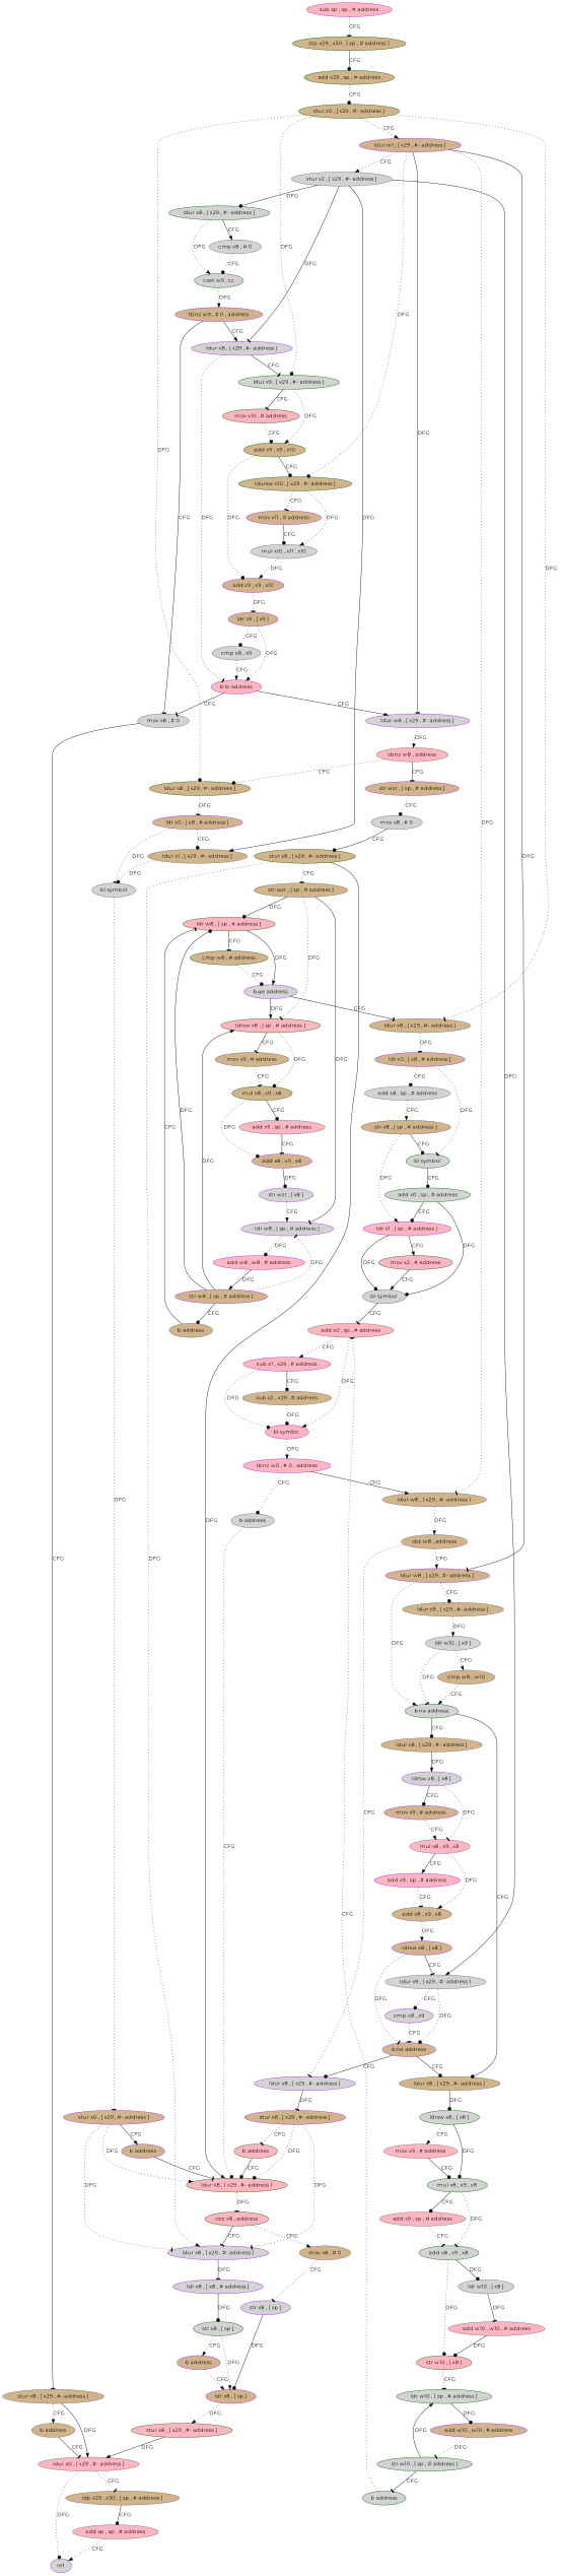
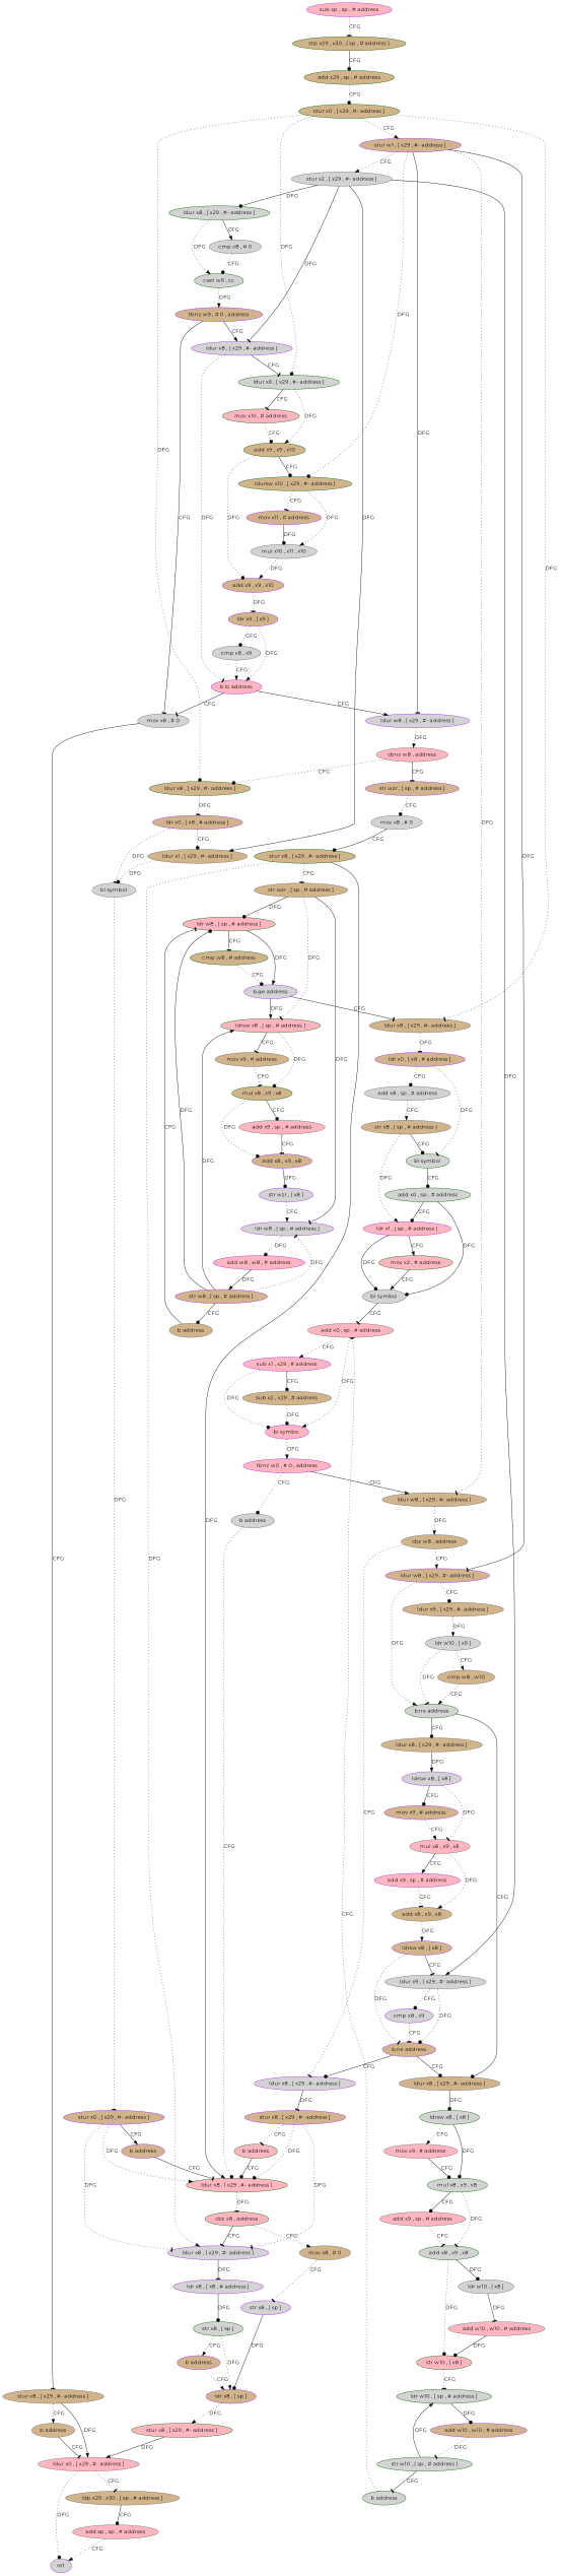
  digraph {
    fontname=Montserrat
    node [color=purple fillcolor=tan fontname=Montserrat style=filled]
    edge [arrowhead=dot fontname=Montserrat style=dotted]
    n1 [fillcolor=lightpink label="sub sp , sp , # address"]
    n2 [color=darkgreen label="stp x29 , x30 , [ sp , # address ]"]
    n3 [color=darkgreen label="add x29 , sp , # address"]
    n4 [color=darkgreen label="stur x0 , [ x29 , #- address ]"]
    n5 [label="stur w1 , [ x29 , #- address ]"]
    n6 [color=darkgreen fillcolor=lightgrey label="ldur x9 , [ x29 , #- address ]"]
    n7 [color=darkgreen label="ldur x8 , [ x29 , #- address ]"]
    n8 [color=gray40 label="ldur x8 , [ x29 , #- address ]"]
    n9 [color=gray40 fillcolor=lightgrey label="stur x2 , [ x29 , #- address ]"]
    n10 [color=darkgreen label="ldursw x10 , [ x29 , #- address ]"]
    n11 [fillcolor=lightgrey label="ldur w8 , [ x29 , #- address ]"]
    n12 [color=gray40 label="ldur w8 , [ x29 , #- address ]"]
    n13 [label="ldur w8 , [ x29 , #- address ]"]
    n14 [color=darkgreen fillcolor=lightpink label="mov x10 , # address"]
    n15 [color=darkgreen label="add x9 , x9 , x10"]
    n16 [label="ldr x0 , [ x8 , # address ]"]
    n17 [label="ldr x0 , [ x8 , # address ]"]
    n18 [color=darkgreen fillcolor=lightgrey label="ldur x8 , [ x29 , #- address ]"]
    n19 [fillcolor=lightgrey label="ldur x8 , [ x29 , #- address ]"]
    n20 [color=gray40 label="ldur x1 , [ x29 , #- address ]"]
    n21 [color=gray40 fillcolor=lightgrey label="ldur x9 , [ x29 , #- address ]"]
    n22 [label="mov x11 , # address"]
    n23 [color=gray40 fillcolor=lightgrey label="mul x10 , x11 , x10"]
    n24 [color=gray40 fillcolor=lightpink label="cbnz w8 , address"]
    n25 [color=gray40 label="cbz w8 , address"]
    n26 [color=gray40 label="ldur x9 , [ x29 , #- address ]"]
    n27 [color=darkgreen fillcolor=lightgrey label="b.ne address"]
    n28 [color=gray40 fillcolor=lightgrey label="cmp x8 , # 0"]
    n29 [color=darkgreen fillcolor=lightgrey label="cset w9 , cc"]
    n30 [fillcolor=lightpink label="b.lo address"]
    n31 [color=gray40 fillcolor=lightgrey label="bl symbol"]
    n32 [label="b.ne address"]
    n33 [fillcolor=lightgrey label="cmp x8 , x9"]
    n34 [label="tbnz w9 , # 0 , address"]
    n35 [color=gray40 fillcolor=lightgrey label="mov x8 , # 0"]
    n36 [color=gray40 label="stur x8 , [ x29 , #- address ]"]
    n37 [color=gray40 label="b address"]
    n38 [color=gray40 fillcolor=lightpink label="ldur x0 , [ x29 , #- address ]"]
    n39 [color=gray40 label="ldp x29 , x30 , [ sp , # address ]"]
    n40 [fillcolor=lightgrey label=ret]
    n41 [color=gray40 fillcolor=lightpink label="add sp , sp , # address"]
    n42 [label="add x9 , x9 , x10"]
    n43 [label="ldr x9 , [ x9 ]"]
    n44 [color=gray40 fillcolor=lightgrey label="cmp x8 , x9"]
    n45 [label="str wzr , [ sp , # address ]"]
    n46 [color=gray40 fillcolor=lightgrey label="mov x8 , # 0"]
    n47 [color=darkgreen label="stur x8 , [ x29 , #- address ]"]
    n48 [color=gray40 label="str wzr , [ sp , # address ]"]
    n49 [color=darkgreen fillcolor=lightpink label="ldur x8 , [ x29 , #- address ]"]
    n50 [fillcolor=lightgrey label="ldur x8 , [ x29 , #- address ]"]
    n51 [color=darkgreen fillcolor=lightpink label="ldr w8 , [ sp , # address ]"]
    n52 [color=darkgreen fillcolor=lightpink label="ldrsw x8 , [ sp , # address ]"]
    n53 [fillcolor=lightgrey label="ldr w8 , [ sp , # address ]"]
    n54 [color=darkgreen fillcolor=lightpink label="cbz x8 , address"]
    n55 [fillcolor=lightgrey label="ldr x8 , [ x8 , # address ]"]
    n56 [color=darkgreen label="cmp w8 , # address"]
    n57 [fillcolor=lightgrey label="b.ge address"]
    n58 [color=gray40 label="mov x9 , # address"]
    n59 [color=darkgreen label="mul x8 , x9 , x8"]
    n60 [fillcolor=lightpink label="add w8 , w8 , # address"]
    n61 [label="stur x0 , [ x29 , #- address ]"]
    n62 [label="b address"]
    n63 [color=gray40 label="mov x8 , # 0"]
    n64 [color=gray40 fillcolor=lightgrey label="add x8 , sp , # address"]
    n65 [color=darkgreen fillcolor=lightgrey label="bl symbol"]
    n66 [color=gray40 label="str x8 , [ sp , # address ]"]
    n67 [color=darkgreen fillcolor=lightgrey label="add x0 , sp , # address"]
    n68 [fillcolor=lightpink label="ldr x1 , [ sp , # address ]"]
    n69 [color=gray40 fillcolor=lightgrey label="bl symbol"]
    n70 [color=darkgreen fillcolor=lightpink label="mov x2 , # address"]
    n71 [color=gray40 fillcolor=lightpink label="add x0 , sp , # address"]
    n72 [fillcolor=lightpink label="sub x1 , x29 , # address"]
    n73 [fillcolor=lightpink label="bl symbol"]
    n74 [color=gray40 label="sub x2 , x29 , # address"]
    n75 [fillcolor=lightpink label="tbnz w0 , # 0 , address"]
    n76 [color=gray40 fillcolor=lightpink label="add x9 , sp , # address"]
    n77 [label="add x8 , x9 , x8"]
    n78 [fillcolor=lightgrey label="str wzr , [ x8 ]"]
    n79 [label="str w8 , [ sp , # address ]"]
    n80 [color=gray40 label="b address"]
    n81 [fillcolor=lightgrey label="str x8 , [ sp ]"]
    n82 [label="ldr x8 , [ sp ]"]
    n83 [color=darkgreen fillcolor=lightgrey label="str x8 , [ sp ]"]
    n84 [fillcolor=lightgrey label="ldur x8 , [ x29 , #- address ]"]
    n85 [label="stur x8 , [ x29 , #- address ]"]
    n86 [color=darkgreen fillcolor=lightpink label="b address"]
    n87 [color=gray40 fillcolor=lightgrey label="ldr w10 , [ x9 ]"]
    n88 [color=gray40 label="ldur x8 , [ x29 , #- address ]"]
    n89 [color=gray40 label="ldur x8 , [ x29 , #- address ]"]
    n90 [color=gray40 fillcolor=lightgrey label="b address"]
    n91 [color=darkgreen fillcolor=lightpink label="stur x8 , [ x29 , #- address ]"]
    n92 [label="b address"]
    n93 [color=gray40 label="cmp w8 , w10"]
    n94 [color=darkgreen fillcolor=lightgrey label="ldrsw x8 , [ x8 ]"]
    n95 [fillcolor=lightgrey label="ldrsw x8 , [ x8 ]"]
    n96 [color=gray40 fillcolor=lightpink label="mov x9 , # address"]
    n97 [color=darkgreen fillcolor=lightgrey label="mul x8 , x9 , x8"]
    n98 [label="mov x9 , # address"]
    n99 [color=gray40 fillcolor=lightpink label="mul x8 , x9 , x8"]
    n100 [color=gray40 fillcolor=lightpink label="add x9 , sp , # address"]
    n101 [color=darkgreen fillcolor=lightgrey label="add x8 , x9 , x8"]
    n102 [color=gray40 fillcolor=lightgrey label="ldr w10 , [ x8 ]"]
    n103 [color=darkgreen fillcolor=lightpink label="str w10 , [ x8 ]"]
    n104 [color=gray40 fillcolor=lightpink label="add w10 , w10 , # address"]
    n105 [color=darkgreen fillcolor=lightgrey label="ldr w10 , [ sp , # address ]"]
    n106 [label="add w10 , w10 , # address"]
    n107 [color=darkgreen fillcolor=lightgrey label="str w10 , [ sp , # address ]"]
    n108 [color=darkgreen fillcolor=lightgrey label="b address"]
    n109 [fillcolor=lightpink label="add x9 , sp , # address"]
    n110 [color=gray40 label="add x8 , x9 , x8"]
    n111 [label="ldrsw x8 , [ x8 ]"]
    n1 -> n2 [arrowhead=tee label=CFG]
    n2 -> n3 [label=CFG style=solid]
    n3 -> n4 [label=CFG]
    n4 -> n5 [arrowhead=normal label=CFG]
    n4 -> n6 [label=DFG]
    n4 -> n7 [label=DFG]
    n4 -> n8 [arrowhead=tee label=DFG]
    n5 -> n9 [arrowhead=normal label=CFG]
    n5 -> n10 [label=DFG]
    n5 -> n11 [arrowhead=tee label=DFG style=solid]
    n5 -> n12 [arrowhead=tee label=DFG]
    n5 -> n13 [arrowhead=tee label=DFG style=solid]
    n6 -> n14 [arrowhead=tee label=CFG style=solid]
    n6 -> n15 [arrowhead=normal label=DFG]
    n7 -> n16 [arrowhead=tee label=DFG]
    n8 -> n17 [arrowhead=tee label=DFG]
    n9 -> n18 [label=DFG style=solid]
    n9 -> n19 [arrowhead=tee label=DFG style=solid]
    n9 -> n20 [arrowhead=normal label=DFG style=solid]
    n9 -> n21 [arrowhead=normal label=DFG style=solid]
    n10 -> n22 [arrowhead=tee label=CFG]
    n10 -> n23 [arrowhead=normal label=DFG]
    n11 -> n24 [arrowhead=normal label=DFG]
    n12 -> n25 [arrowhead=normal label=DFG]
    n13 -> n26 [label=CFG]
    n13 -> n27 [arrowhead=normal label=DFG]
    n14 -> n15 [label=CFG]
    n15 -> n10 [label=CFG style=solid]
    n15 -> n42 [label=DFG]
    n16 -> n20 [label=CFG]
    n16 -> n31 [arrowhead=tee label=DFG]
    n17 -> n64 [label=CFG]
    n17 -> n65 [arrowhead=tee label=DFG]
    n18 -> n28 [arrowhead=normal label=CFG style=solid]
    n18 -> n29 [arrowhead=normal label=DFG]
    n19 -> n6 [arrowhead=tee label=CFG style=solid]
    n19 -> n30 [arrowhead=tee label=DFG]
    n20 -> n31 [label=DFG]
    n21 -> n32 [label=DFG]
    n21 -> n33 [label=CFG]
-   n22 -> n23 [label=CFG style=solid]
+   n22 -> n23 [label=DFG style=solid]
    n23 -> n42 [arrowhead=normal label=DFG]
    n24 -> n7 [label=CFG]
    n24 -> n45 [arrowhead=tee label=CFG style=solid]
    n25 -> n13 [arrowhead=normal label=CFG]
    n25 -> n84 [arrowhead=tee label=CFG]
    n26 -> n87 [arrowhead=normal label=DFG]
    n27 -> n88 [label=CFG style=solid]
    n27 -> n89 [label=CFG style=solid]
    n28 -> n29 [label=CFG]
    n29 -> n34 [arrowhead=normal label=DFG]
    n30 -> n11 [arrowhead=normal label=CFG style=solid]
    n30 -> n35 [arrowhead=tee label=CFG style=solid]
    n31 -> n61 [arrowhead=tee label=DFG]
    n32 -> n84 [label=CFG style=solid]
    n32 -> n88 [label=CFG style=solid]
    n33 -> n32 [arrowhead=tee label=CFG]
    n34 -> n19 [arrowhead=normal label=CFG style=solid]
    n34 -> n35 [arrowhead=tee label=CFG style=solid]
    n35 -> n36 [arrowhead=tee label=CFG style=solid]
    n36 -> n37 [arrowhead=normal label=CFG]
    n36 -> n38 [arrowhead=normal label=DFG style=solid]
    n37 -> n38 [arrowhead=tee label=CFG style=solid]
    n38 -> n39 [arrowhead=tee label=CFG]
    n38 -> n40 [label=DFG]
    n39 -> n41 [label=CFG style=solid]
    n41 -> n40 [arrowhead=normal label=CFG]
    n42 -> n43 [arrowhead=tee label=DFG]
    n43 -> n30 [arrowhead=normal label=DFG]
    n43 -> n44 [label=CFG]
    n44 -> n30 [arrowhead=normal label=CFG]
    n45 -> n46 [label=CFG]
    n46 -> n47 [label=CFG style=solid]
    n47 -> n48 [arrowhead=tee label=CFG]
    n47 -> n49 [arrowhead=normal label=DFG style=solid]
    n47 -> n50 [arrowhead=normal label=DFG]
    n48 -> n51 [label=DFG style=solid]
    n48 -> n52 [arrowhead=tee label=DFG]
    n48 -> n53 [arrowhead=tee label=DFG style=solid]
    n49 -> n54 [arrowhead=tee label=DFG]
    n50 -> n55 [arrowhead=tee label=DFG style=solid]
    n51 -> n56 [arrowhead=tee label=CFG style=solid]
    n51 -> n57 [arrowhead=normal label=DFG style=solid]
    n52 -> n58 [arrowhead=tee label=CFG style=solid]
    n52 -> n59 [label=DFG]
    n53 -> n60 [label=DFG]
    n54 -> n50 [arrowhead=tee label=CFG style=solid]
    n54 -> n63 [arrowhead=normal label=CFG]
    n55 -> n83 [label=DFG style=solid]
    n56 -> n57 [label=CFG]
    n57 -> n8 [arrowhead=tee label=CFG style=solid]
    n57 -> n52 [arrowhead=normal label=DFG style=solid]
    n58 -> n59 [arrowhead=tee label=CFG]
    n59 -> n76 [label=CFG style=solid]
    n59 -> n77 [label=DFG]
    n60 -> n79 [arrowhead=normal label=DFG style=solid]
    n61 -> n49 [arrowhead=normal label=DFG]
    n61 -> n50 [arrowhead=tee label=DFG]
    n61 -> n62 [arrowhead=normal label=CFG style=solid]
    n62 -> n49 [arrowhead=tee label=CFG style=solid]
    n63 -> n81 [arrowhead=tee label=CFG]
    n64 -> n66 [arrowhead=normal label=CFG]
    n65 -> n67 [label=CFG style=solid]
    n66 -> n65 [label=CFG style=solid]
    n66 -> n68 [arrowhead=normal label=DFG]
    n67 -> n68 [label=CFG style=solid]
    n67 -> n69 [label=DFG style=solid]
    n68 -> n69 [label=DFG style=solid]
    n68 -> n70 [arrowhead=normal label=CFG style=solid]
    n69 -> n71 [arrowhead=tee label=CFG style=solid]
    n70 -> n69 [arrowhead=normal label=CFG style=solid]
    n71 -> n72 [arrowhead=normal label=CFG]
    n71 -> n73 [arrowhead=normal label=DFG]
    n72 -> n73 [label=DFG]
    n72 -> n74 [label=CFG style=solid]
    n73 -> n75 [arrowhead=normal label=DFG]
    n74 -> n73 [label=DFG]
    n75 -> n12 [arrowhead=normal label=CFG style=solid]
    n75 -> n90 [label=CFG]
    n76 -> n77 [arrowhead=tee label=CFG style=solid]
    n77 -> n78 [label=DFG style=solid]
    n78 -> n53 [arrowhead=normal label=CFG]
    n79 -> n51 [label=DFG style=solid]
    n79 -> n52 [arrowhead=normal label=DFG style=solid]
    n79 -> n53 [arrowhead=tee label=DFG]
    n79 -> n80 [label=CFG style=solid]
    n80 -> n51 [arrowhead=tee label=CFG style=solid]
    n81 -> n82 [label=DFG style=solid]
    n82 -> n91 [arrowhead=normal label=DFG]
    n83 -> n82 [arrowhead=normal label=DFG]
    n83 -> n92 [arrowhead=normal label=CFG]
    n84 -> n85 [arrowhead=tee label=DFG style=solid]
    n85 -> n49 [label=DFG]
    n85 -> n50 [arrowhead=tee label=DFG]
    n85 -> n86 [arrowhead=tee label=CFG]
    n86 -> n49 [label=CFG style=solid]
    n87 -> n27 [arrowhead=tee label=DFG]
    n87 -> n93 [arrowhead=normal label=CFG]
    n88 -> n94 [label=DFG style=solid]
    n89 -> n95 [arrowhead=normal label=DFG style=solid]
    n90 -> n49 [label=CFG]
    n91 -> n38 [arrowhead=normal label=DFG style=solid]
    n92 -> n82 [arrowhead=normal label=CFG]
    n93 -> n27 [arrowhead=normal label=CFG]
    n94 -> n96 [arrowhead=normal label=CFG]
    n94 -> n97 [label=DFG style=solid]
    n95 -> n98 [label=CFG style=solid]
    n95 -> n99 [arrowhead=tee label=DFG]
    n96 -> n97 [label=CFG style=solid]
    n97 -> n100 [label=CFG style=solid]
    n97 -> n101 [arrowhead=tee label=DFG]
    n98 -> n99 [arrowhead=normal label=CFG]
    n99 -> n109 [arrowhead=normal label=CFG style=solid]
    n99 -> n110 [arrowhead=normal label=DFG]
    n100 -> n101 [arrowhead=tee label=CFG]
    n101 -> n102 [label=DFG style=solid]
    n101 -> n103 [label=DFG]
    n102 -> n104 [arrowhead=tee label=DFG style=solid]
    n103 -> n105 [arrowhead=tee label=CFG]
    n104 -> n103 [label=DFG style=solid]
    n105 -> n106 [label=DFG style=solid]
    n106 -> n107 [arrowhead=tee label=DFG]
    n107 -> n105 [arrowhead=normal label=DFG style=solid]
    n107 -> n108 [arrowhead=tee label=CFG style=solid]
    n108 -> n71 [arrowhead=tee label=CFG]
    n109 -> n110 [arrowhead=tee label=CFG]
    n110 -> n111 [arrowhead=normal label=DFG]
    n111 -> n21 [arrowhead=tee label=CFG style=solid]
    n111 -> n32 [arrowhead=tee label=DFG]
  }
